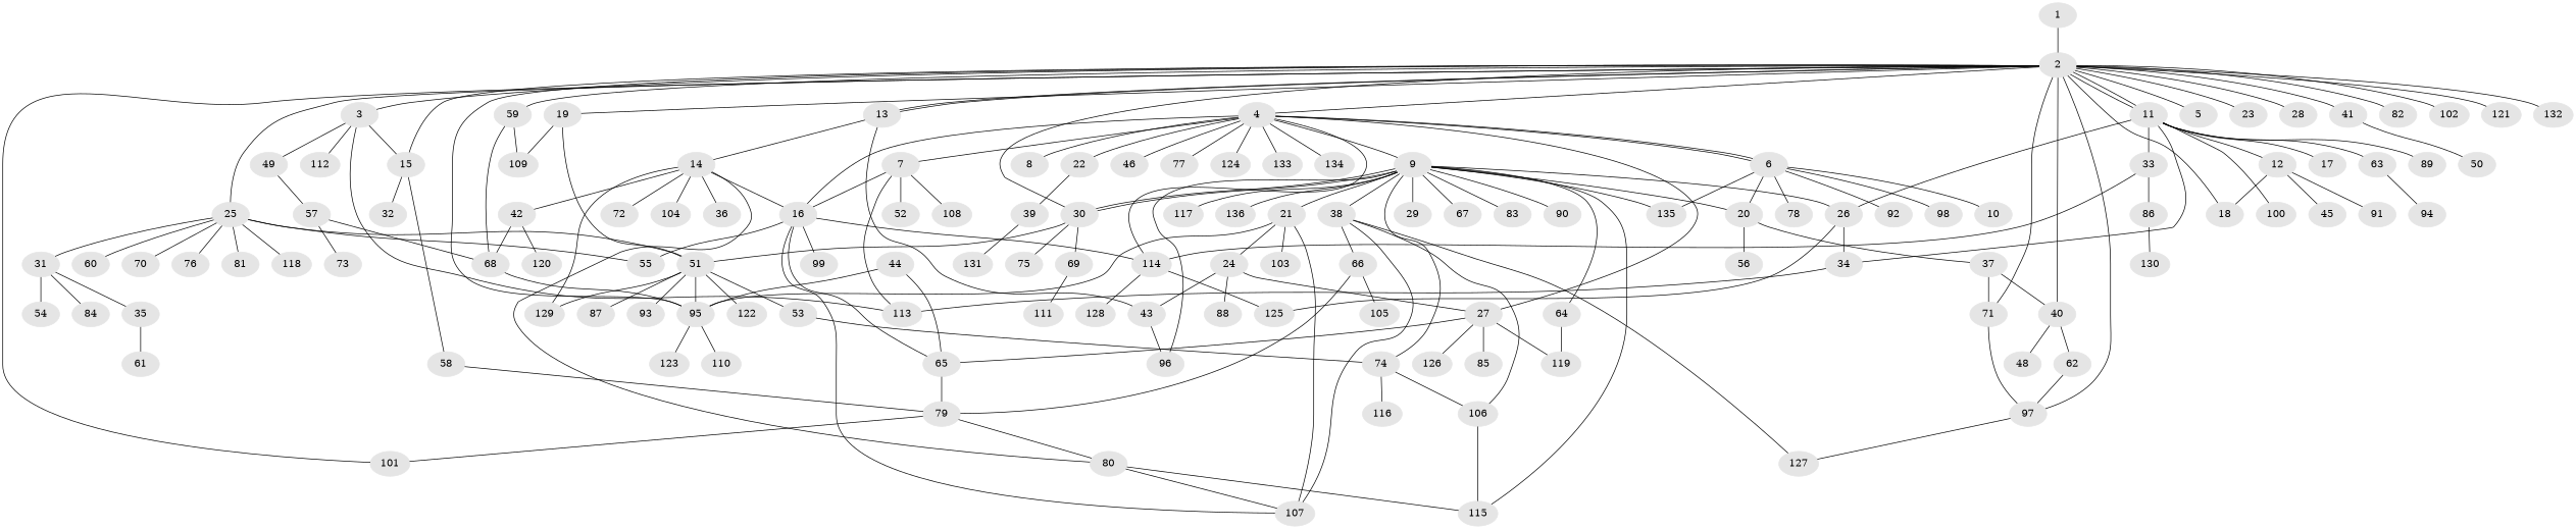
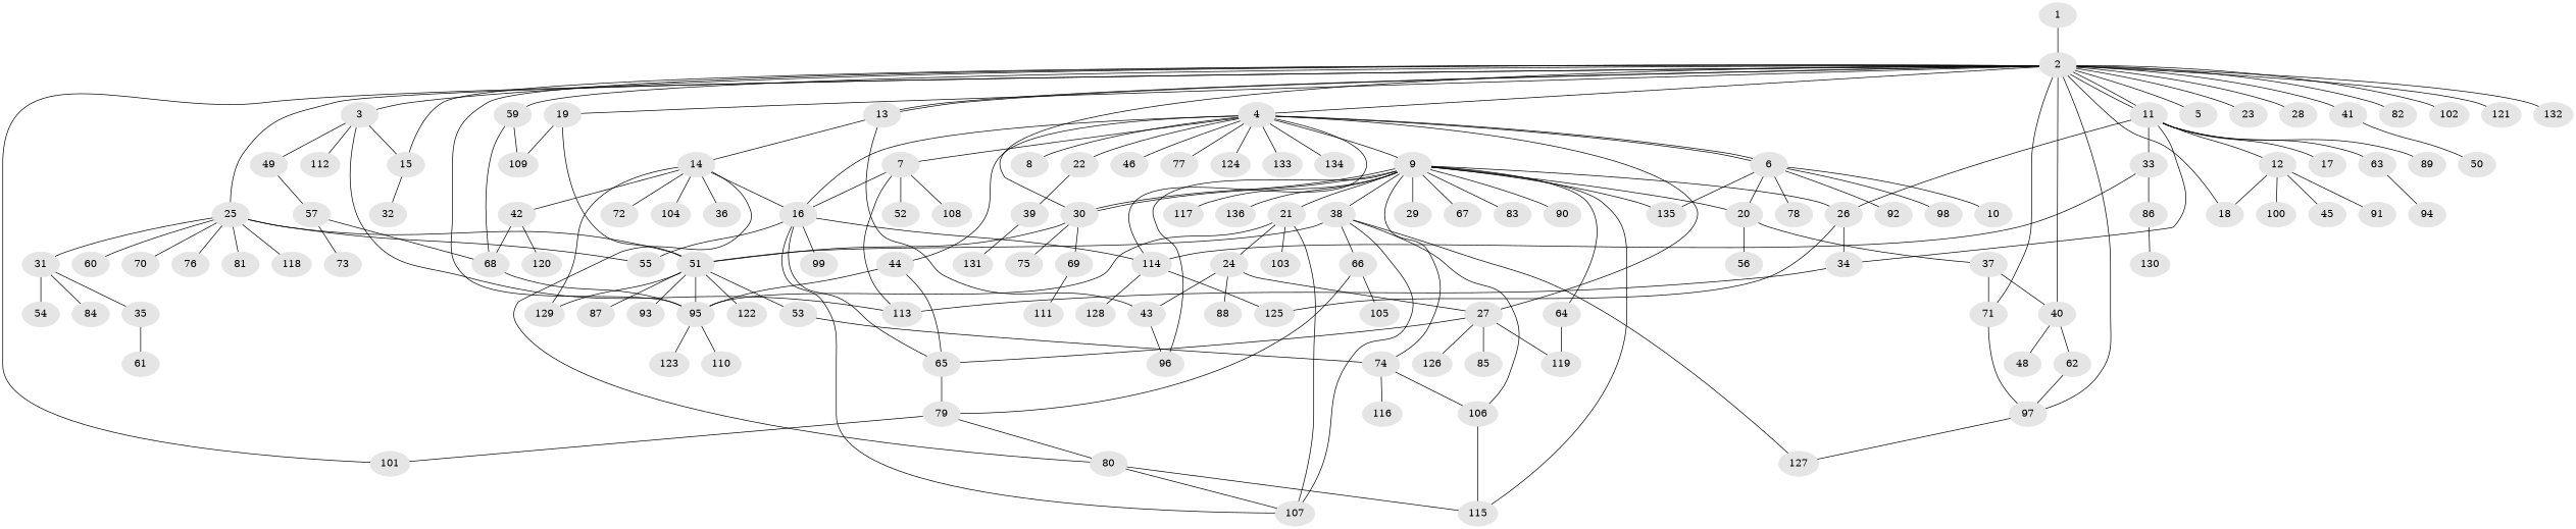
  graph {
    node [color=gray90 style=filled]
    1
    2
    3
    4
    5
    11
    13
    15
    18
    19
    23
    25
    28
    30
    40
    41
    59
    71
    82
    95
    97
    101
    102
    121
    132
    49
    112
    113
    6
    7
    8
    9
    16
    22
    27
    44
    46
    77
    114
    124
    133
    134
    26
    12
    17
    33
    34
    63
    89
    100
    14
    43
    32
-   58
    51
    109
    55
    31
    60
    70
    76
    81
    118
    69
    75
    48
    62
    50
    68
    110
    123
    127
    57
    10
    20
    78
    92
    98
    135
    52
    108
    21
    29
    38
    64
    67
    74
    83
    90
    96
    115
    117
    136
    65
    99
    107
    39
    85
    119
    126
    125
    128
    37
    56
    24
    103
    66
    106
    116
    45
    91
    86
    94
    36
    42
    72
    80
    104
    129
    120
    79
    53
    87
    93
    122
    88
    131
    35
    54
    84
    111
    61
    130
    105
    73
    1 -- 2
    2 -- 3
    2 -- 4
    2 -- 5
    2 -- 11
    2 -- 11
    2 -- 13
    2 -- 13
    2 -- 15
    2 -- 18
    2 -- 19
    2 -- 23
    2 -- 25
    2 -- 28
    2 -- 30
    2 -- 40
    2 -- 41
    2 -- 59
    2 -- 71
    2 -- 82
    2 -- 95
    2 -- 97
    2 -- 101
    2 -- 102
    2 -- 121
    2 -- 132
    3 -- 15
    3 -- 49
    3 -- 112
    3 -- 113
    4 -- 6
    4 -- 6
    4 -- 7
    4 -- 8
    4 -- 9
    4 -- 16
    4 -- 22
    4 -- 27
+   4 -- 44
    4 -- 46
    4 -- 77
    4 -- 114
    4 -- 124
    4 -- 133
    4 -- 134
    11 -- 26
    11 -- 12
    11 -- 17
    11 -- 33
    11 -- 34
    11 -- 63
    11 -- 89
-   11 -- 100
+   12 -- 100
    13 -- 14
    13 -- 43
    15 -- 32
-   15 -- 58
    19 -- 51
    19 -- 109
    25 -- 51
    25 -- 55
    25 -- 31
    25 -- 60
    25 -- 70
    25 -- 76
    25 -- 81
    25 -- 118
    30 -- 51
    30 -- 69
    30 -- 75
    40 -- 48
    40 -- 62
    41 -- 50
    59 -- 109
    59 -- 68
    71 -- 97
    95 -- 110
    95 -- 123
    97 -- 127
    49 -- 57
    6 -- 10
    6 -- 20
    6 -- 78
    6 -- 92
    6 -- 98
    6 -- 135
    7 -- 113
    7 -- 16
    7 -- 52
    7 -- 108
    9 -- 30
    9 -- 30
    9 -- 26
    9 -- 20
    9 -- 135
    9 -- 21
    9 -- 29
    9 -- 38
    9 -- 64
    9 -- 67
    9 -- 74
    9 -- 83
    9 -- 90
    9 -- 96
    9 -- 115
    9 -- 117
    9 -- 136
    16 -- 114
    16 -- 55
    16 -- 65
    16 -- 99
    16 -- 107
    22 -- 39
    27 -- 65
    27 -- 85
    27 -- 119
    27 -- 126
    44 -- 95
    44 -- 65
    114 -- 125
    114 -- 128
    26 -- 34
    26 -- 125
    12 -- 18
    12 -- 45
    12 -- 91
    33 -- 114
    33 -- 86
    34 -- 113
    63 -- 94
    14 -- 16
    14 -- 36
    14 -- 42
    14 -- 72
    14 -- 80
    14 -- 104
    14 -- 129
    43 -- 96
-   58 -- 79
    51 -- 95
    51 -- 129
    51 -- 53
    51 -- 87
    51 -- 93
    51 -- 122
    31 -- 35
    31 -- 54
    31 -- 84
    69 -- 111
    62 -- 97
    68 -- 95
    57 -- 68
    57 -- 73
    20 -- 37
    20 -- 56
    21 -- 95
    21 -- 107
    21 -- 24
    21 -- 103
+   38 -- 51
    38 -- 127
    38 -- 107
    38 -- 66
    38 -- 106
    64 -- 119
    74 -- 106
    74 -- 116
    65 -- 79
    39 -- 131
    37 -- 40
    37 -- 71
    24 -- 27
    24 -- 43
    24 -- 88
    66 -- 79
    66 -- 105
    106 -- 115
    86 -- 130
    42 -- 68
    42 -- 120
    80 -- 115
    80 -- 107
    79 -- 101
    79 -- 80
    53 -- 74
    35 -- 61
  }
